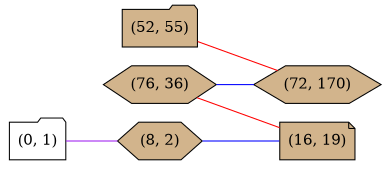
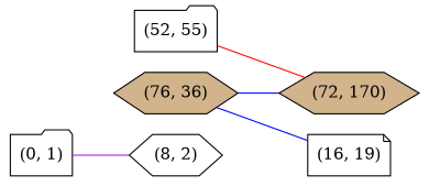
  graph {
    rankdir=LR
    node [fillcolor=tan shape=hexagon style=filled]
    edge [color=red weight=1]
-   "(52, 55)" [shape=folder]
+   "(52, 55)" [fillcolor=white shape=folder]
    n2 [label="(72, 170)"]
    n3 [fillcolor=white label="(0, 1)" shape=folder]
-   "(8, 2)"
-   "(16, 19)" [shape=note]
+   "(8, 2)" [fillcolor=white]
+   "(16, 19)" [fillcolor=white shape=note]
    "(76, 36)"
    "(52, 55)" -- n2
    n3 -- "(8, 2)" [color=purple weight=4]
-   "(8, 2)" -- "(16, 19)" [color=blue weight=3]
    "(76, 36)" -- n2 [color=blue weight=3]
-   "(76, 36)" -- "(16, 19)"
+   "(76, 36)" -- "(16, 19)" [color=blue]
  }
